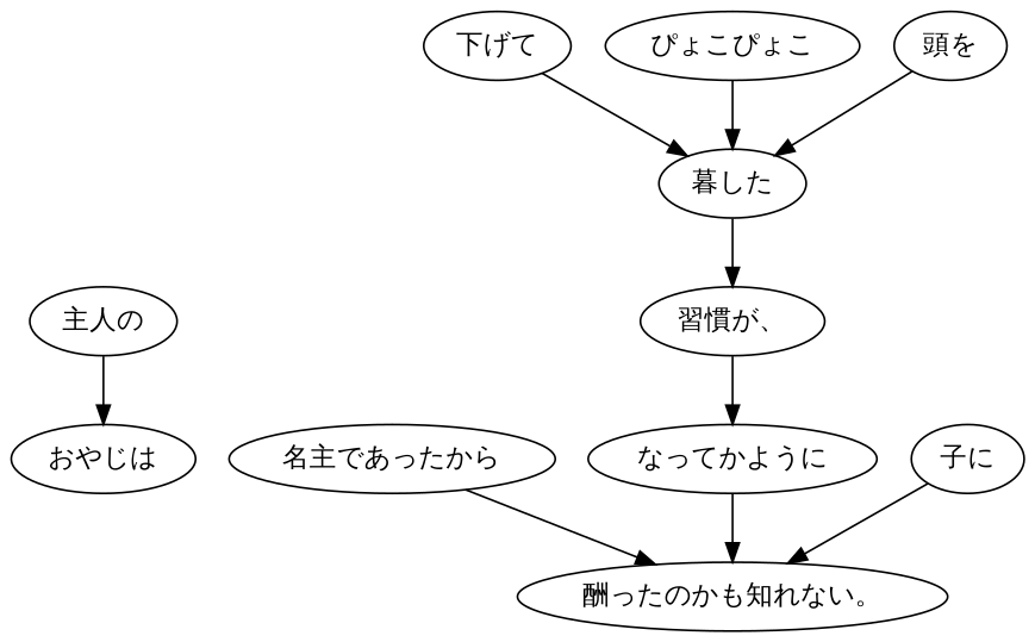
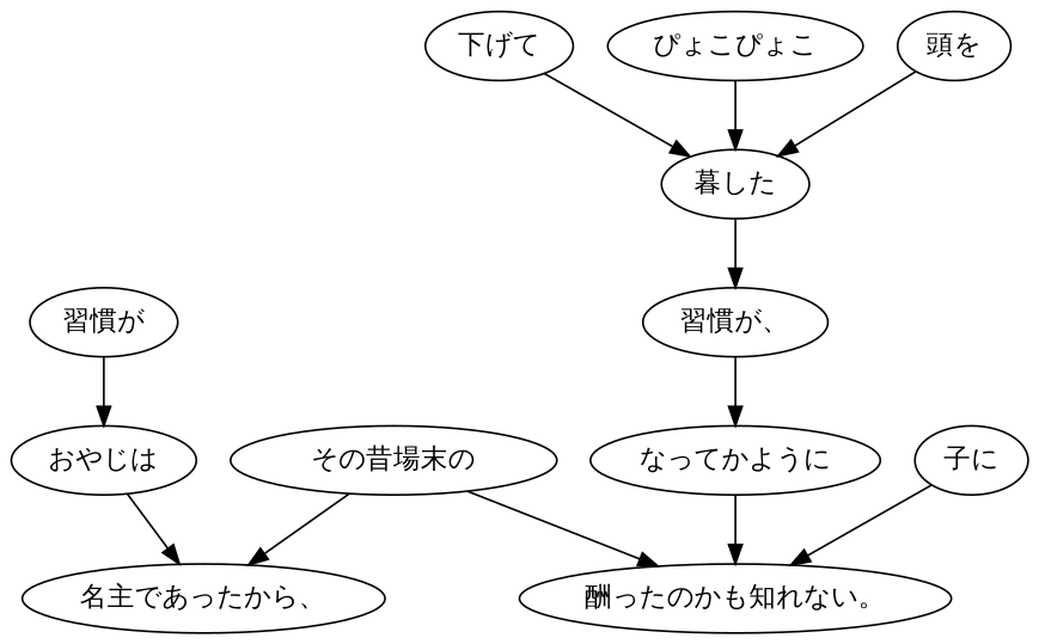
  digraph {
-   n1 [label="主人の"]
+   n1 [label="習慣が"]
    n2 [label="おやじは"]
-   n4 [label="名主であったから"]
+   n3 [label="名主であったから、"]
+   n4 [label="その昔場末の"]
    n5 [label="酬ったのかも知れない。"]
    n6 [label="下げて"]
    n7 [label="暮した"]
    n8 [label="ぴょこぴょこ"]
    n9 [label="頭を"]
    n10 [label="習慣が、"]
    n11 [label="なってかように"]
    n12 [label="子に"]
    n1 -> n2
+   n2 -> n3
+   n4 -> n3
    n4 -> n5
    n6 -> n7
    n7 -> n10
    n8 -> n7
    n9 -> n7
    n10 -> n11
    n11 -> n5
    n12 -> n5
  }
